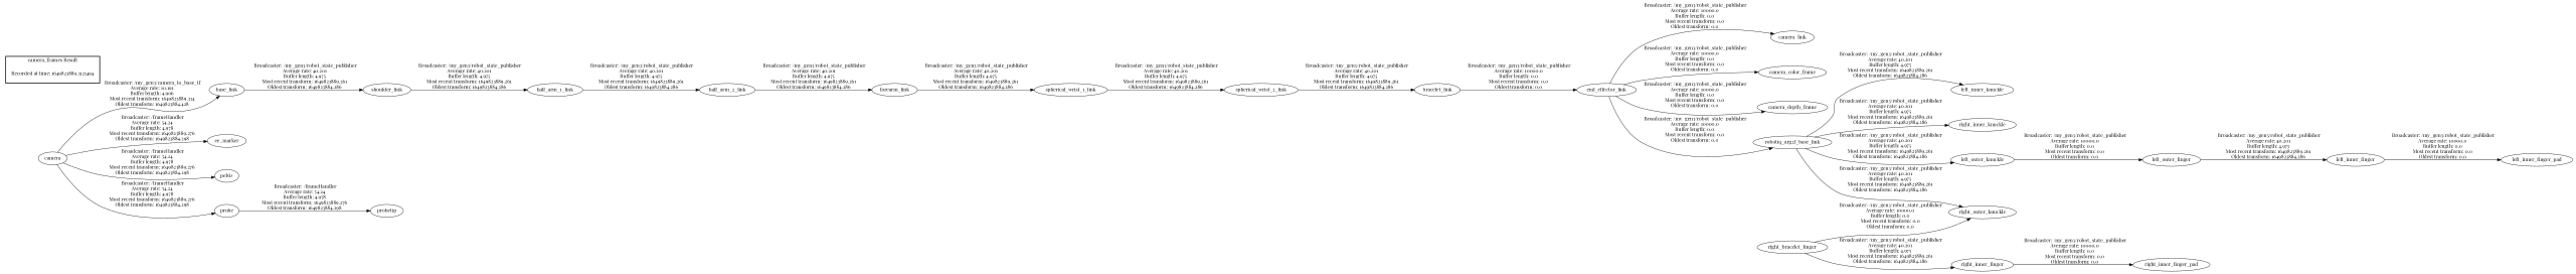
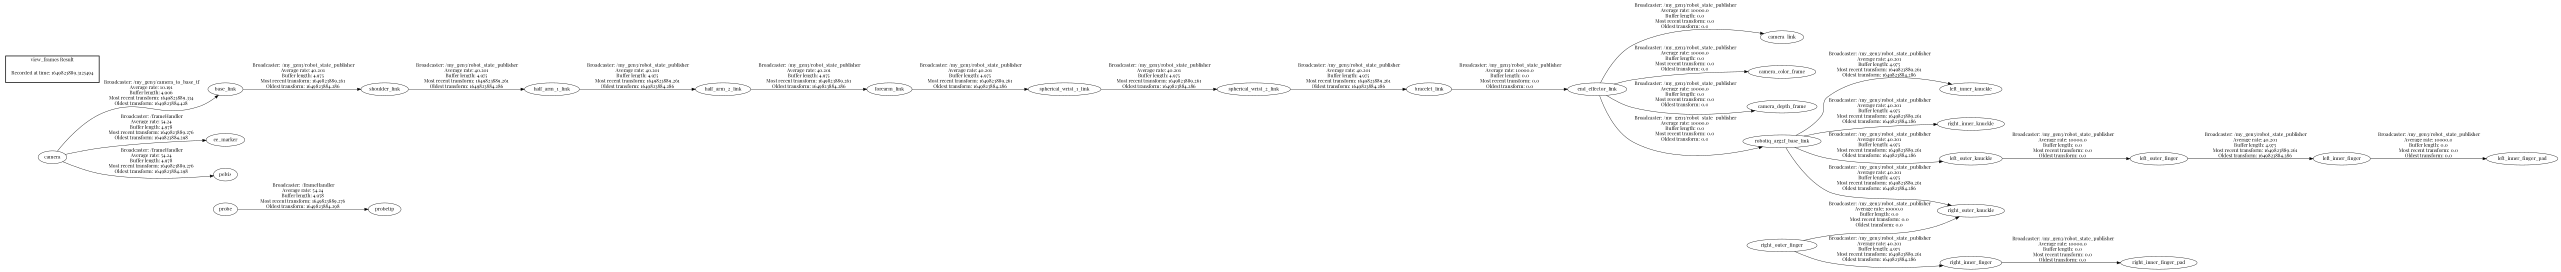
  digraph {
    fontname="Playfair Display"
    rankdir=LR
    node [fontname="Playfair Display"]
    edge [fontname="Playfair Display"]
    "Recorded at time: 1649823889.3125494" [shape=plaintext]
    base_link
    end_effector_link
    camera_link
    camera_color_frame
    camera_depth_frame
    robotiq_arg2f_base_link
    left_outer_knuckle
    right_outer_knuckle
    left_inner_knuckle
    right_inner_knuckle
    bracelet_link
    spherical_wrist_2_link
    left_outer_finger
    left_inner_finger
    left_inner_finger_pad
    right_inner_finger
    right_inner_finger_pad
-   right_outer_finger [label=right_bracelet_finger]
+   right_outer_finger
    shoulder_link
    half_arm_1_link
    camera
    pelvis
    probe
    ee_marker
    half_arm_2_link
    forearm_link
    spherical_wrist_1_link
    probetip
    subgraph cluster_1 {
      color=black
-     label="camera_frames Result"
+     label="view_frames Result"
      style=bold
      "Recorded at time: 1649823889.3125494"
    }
    "Recorded at time: 1649823889.3125494" -> base_link [style=invis]
    base_link -> shoulder_link [label=" Broadcaster: /my_gen3/robot_state_publisher\nAverage rate: 40.201\nBuffer length: 4.975\nMost recent transform: 1649823889.261\nOldest transform: 1649823884.286\n"]
    end_effector_link -> camera_link [label=" Broadcaster: /my_gen3/robot_state_publisher\nAverage rate: 10000.0\nBuffer length: 0.0\nMost recent transform: 0.0\nOldest transform: 0.0\n"]
    end_effector_link -> camera_color_frame [label=" Broadcaster: /my_gen3/robot_state_publisher\nAverage rate: 10000.0\nBuffer length: 0.0\nMost recent transform: 0.0\nOldest transform: 0.0\n"]
    end_effector_link -> camera_depth_frame [label=" Broadcaster: /my_gen3/robot_state_publisher\nAverage rate: 10000.0\nBuffer length: 0.0\nMost recent transform: 0.0\nOldest transform: 0.0\n"]
    end_effector_link -> robotiq_arg2f_base_link [label=" Broadcaster: /my_gen3/robot_state_publisher\nAverage rate: 10000.0\nBuffer length: 0.0\nMost recent transform: 0.0\nOldest transform: 0.0\n"]
    robotiq_arg2f_base_link -> left_outer_knuckle [label=" Broadcaster: /my_gen3/robot_state_publisher\nAverage rate: 40.201\nBuffer length: 4.975\nMost recent transform: 1649823889.261\nOldest transform: 1649823884.286\n"]
    robotiq_arg2f_base_link -> right_outer_knuckle [label=" Broadcaster: /my_gen3/robot_state_publisher\nAverage rate: 40.201\nBuffer length: 4.975\nMost recent transform: 1649823889.261\nOldest transform: 1649823884.286\n"]
    robotiq_arg2f_base_link -> left_inner_knuckle [label=" Broadcaster: /my_gen3/robot_state_publisher\nAverage rate: 40.201\nBuffer length: 4.975\nMost recent transform: 1649823889.261\nOldest transform: 1649823884.286\n"]
    robotiq_arg2f_base_link -> right_inner_knuckle [label=" Broadcaster: /my_gen3/robot_state_publisher\nAverage rate: 40.201\nBuffer length: 4.975\nMost recent transform: 1649823889.261\nOldest transform: 1649823884.286\n"]
    left_outer_knuckle -> left_outer_finger [label=" Broadcaster: /my_gen3/robot_state_publisher\nAverage rate: 10000.0\nBuffer length: 0.0\nMost recent transform: 0.0\nOldest transform: 0.0\n"]
    bracelet_link -> end_effector_link [label=" Broadcaster: /my_gen3/robot_state_publisher\nAverage rate: 10000.0\nBuffer length: 0.0\nMost recent transform: 0.0\nOldest transform: 0.0\n"]
    spherical_wrist_2_link -> bracelet_link [label=" Broadcaster: /my_gen3/robot_state_publisher\nAverage rate: 40.201\nBuffer length: 4.975\nMost recent transform: 1649823889.261\nOldest transform: 1649823884.286\n"]
    left_outer_finger -> left_inner_finger [label=" Broadcaster: /my_gen3/robot_state_publisher\nAverage rate: 40.201\nBuffer length: 4.975\nMost recent transform: 1649823889.261\nOldest transform: 1649823884.286\n"]
    left_inner_finger -> left_inner_finger_pad [label=" Broadcaster: /my_gen3/robot_state_publisher\nAverage rate: 10000.0\nBuffer length: 0.0\nMost recent transform: 0.0\nOldest transform: 0.0\n"]
    right_inner_finger -> right_inner_finger_pad [label=" Broadcaster: /my_gen3/robot_state_publisher\nAverage rate: 10000.0\nBuffer length: 0.0\nMost recent transform: 0.0\nOldest transform: 0.0\n"]
    right_outer_finger -> right_outer_knuckle [label=" Broadcaster: /my_gen3/robot_state_publisher\nAverage rate: 10000.0\nBuffer length: 0.0\nMost recent transform: 0.0\nOldest transform: 0.0\n"]
    right_outer_finger -> right_inner_finger [label=" Broadcaster: /my_gen3/robot_state_publisher\nAverage rate: 40.201\nBuffer length: 4.975\nMost recent transform: 1649823889.261\nOldest transform: 1649823884.286\n"]
    shoulder_link -> half_arm_1_link [label=" Broadcaster: /my_gen3/robot_state_publisher\nAverage rate: 40.201\nBuffer length: 4.975\nMost recent transform: 1649823889.261\nOldest transform: 1649823884.286\n"]
    half_arm_1_link -> half_arm_2_link [label=" Broadcaster: /my_gen3/robot_state_publisher\nAverage rate: 40.201\nBuffer length: 4.975\nMost recent transform: 1649823889.261\nOldest transform: 1649823884.286\n"]
    camera -> base_link [label=" Broadcaster: /my_gen3/camera_to_base_tf\nAverage rate: 10.191\nBuffer length: 4.906\nMost recent transform: 1649823889.334\nOldest transform: 1649823884.428\n"]
    camera -> pelvis [label=" Broadcaster: /frameHandler\nAverage rate: 54.24\nBuffer length: 4.978\nMost recent transform: 1649823889.276\nOldest transform: 1649823884.298\n"]
-   camera -> probe [label=" Broadcaster: /frameHandler\nAverage rate: 54.24\nBuffer length: 4.978\nMost recent transform: 1649823889.276\nOldest transform: 1649823884.298\n"]
    camera -> ee_marker [label=" Broadcaster: /frameHandler\nAverage rate: 54.24\nBuffer length: 4.978\nMost recent transform: 1649823889.276\nOldest transform: 1649823884.298\n"]
    probe -> probetip [label=" Broadcaster: /frameHandler\nAverage rate: 54.24\nBuffer length: 4.978\nMost recent transform: 1649823889.276\nOldest transform: 1649823884.298\n"]
    half_arm_2_link -> forearm_link [label=" Broadcaster: /my_gen3/robot_state_publisher\nAverage rate: 40.201\nBuffer length: 4.975\nMost recent transform: 1649823889.261\nOldest transform: 1649823884.286\n"]
    forearm_link -> spherical_wrist_1_link [label=" Broadcaster: /my_gen3/robot_state_publisher\nAverage rate: 40.201\nBuffer length: 4.975\nMost recent transform: 1649823889.261\nOldest transform: 1649823884.286\n"]
    spherical_wrist_1_link -> spherical_wrist_2_link [label=" Broadcaster: /my_gen3/robot_state_publisher\nAverage rate: 40.201\nBuffer length: 4.975\nMost recent transform: 1649823889.261\nOldest transform: 1649823884.286\n"]
  }
